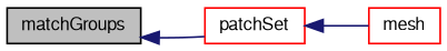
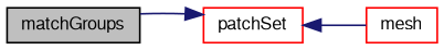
  digraph {
    rankdir=LR
    node [color=red fontname=FreeSans fontsize=10 shape=record]
    edge [color=midnightblue dir=back fontname=FreeSans fontsize=10 labelfontname=FreeSans labelfontsize=10 style=solid]
    n1 [color=black fillcolor=grey75 fontcolor=black height=0.2 label=matchGroups style=filled width=0.4]
    n2 [height=0.2 label=patchSet width=0.4]
    n3 [height=0.2 label=mesh width=0.4]
-   n1 -> n2
+   n2 -> n1
    n2 -> n3
  }
